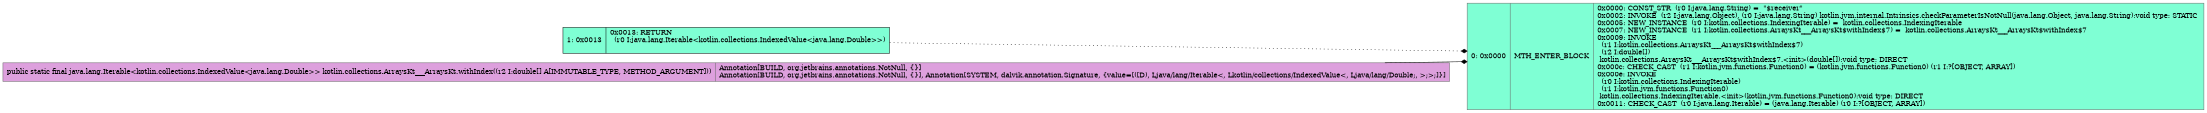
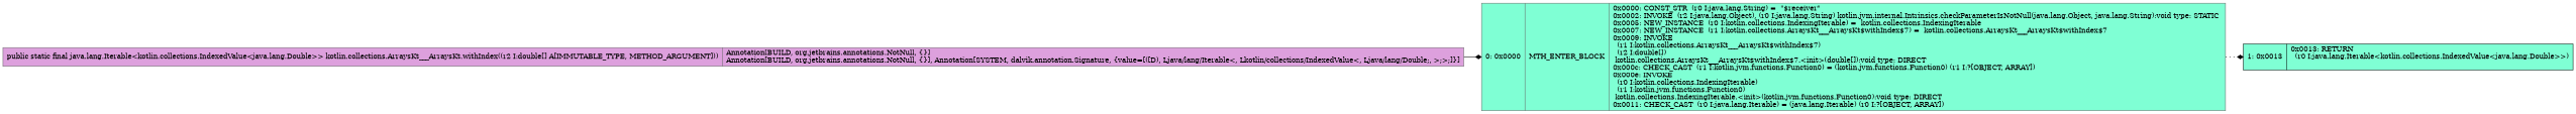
  digraph {
    rankdir=LR
    node [shape=record style=filled fillcolor=aquamarine color=gray40]
    edge [arrowhead=diamond]
    n1 [label="{0\:\ 0x0000|MTH_ENTER_BLOCK\l|0x0000: CONST_STR  (r0 I:java.lang.String) =  \"$receiver\" \l0x0002: INVOKE  (r2 I:java.lang.Object), (r0 I:java.lang.String) kotlin.jvm.internal.Intrinsics.checkParameterIsNotNull(java.lang.Object, java.lang.String):void type: STATIC \l0x0005: NEW_INSTANCE  (r0 I:kotlin.collections.IndexingIterable) =  kotlin.collections.IndexingIterable \l0x0007: NEW_INSTANCE  (r1 I:kotlin.collections.ArraysKt___ArraysKt$withIndex$7) =  kotlin.collections.ArraysKt___ArraysKt$withIndex$7 \l0x0009: INVOKE  \l  (r1 I:kotlin.collections.ArraysKt___ArraysKt$withIndex$7)\l  (r2 I:double[])\l kotlin.collections.ArraysKt___ArraysKt$withIndex$7.\<init\>(double[]):void type: DIRECT \l0x000c: CHECK_CAST  (r1 I:kotlin.jvm.functions.Function0) = (kotlin.jvm.functions.Function0) (r1 I:?[OBJECT, ARRAY]) \l0x000e: INVOKE  \l  (r0 I:kotlin.collections.IndexingIterable)\l  (r1 I:kotlin.jvm.functions.Function0)\l kotlin.collections.IndexingIterable.\<init\>(kotlin.jvm.functions.Function0):void type: DIRECT \l0x0011: CHECK_CAST  (r0 I:java.lang.Iterable) = (java.lang.Iterable) (r0 I:?[OBJECT, ARRAY]) \l}"]
    n2 [label="{1\:\ 0x0013|0x0013: RETURN  \l  (r0 I:java.lang.Iterable\<kotlin.collections.IndexedValue\<java.lang.Double\>\>)\l \l}" color=black]
    n3 [label="{public static final java.lang.Iterable\<kotlin.collections.IndexedValue\<java.lang.Double\>\> kotlin.collections.ArraysKt___ArraysKt.withIndex((r2 I:double[] A[IMMUTABLE_TYPE, METHOD_ARGUMENT]))  | Annotation[BUILD, org.jetbrains.annotations.NotNull, \{\}]\lAnnotation[BUILD, org.jetbrains.annotations.NotNull, \{\}], Annotation[SYSTEM, dalvik.annotation.Signature, \{value=[([D), Ljava\/lang\/Iterable\<, Lkotlin\/collections\/IndexedValue\<, Ljava\/lang\/Double;, \>;\>;]\}]\l}" fillcolor=plum]
-   n2 -> n1 [style=dotted]
+   n1 -> n2 [style=dotted]
    n3 -> n1 [style=solid]
  }
